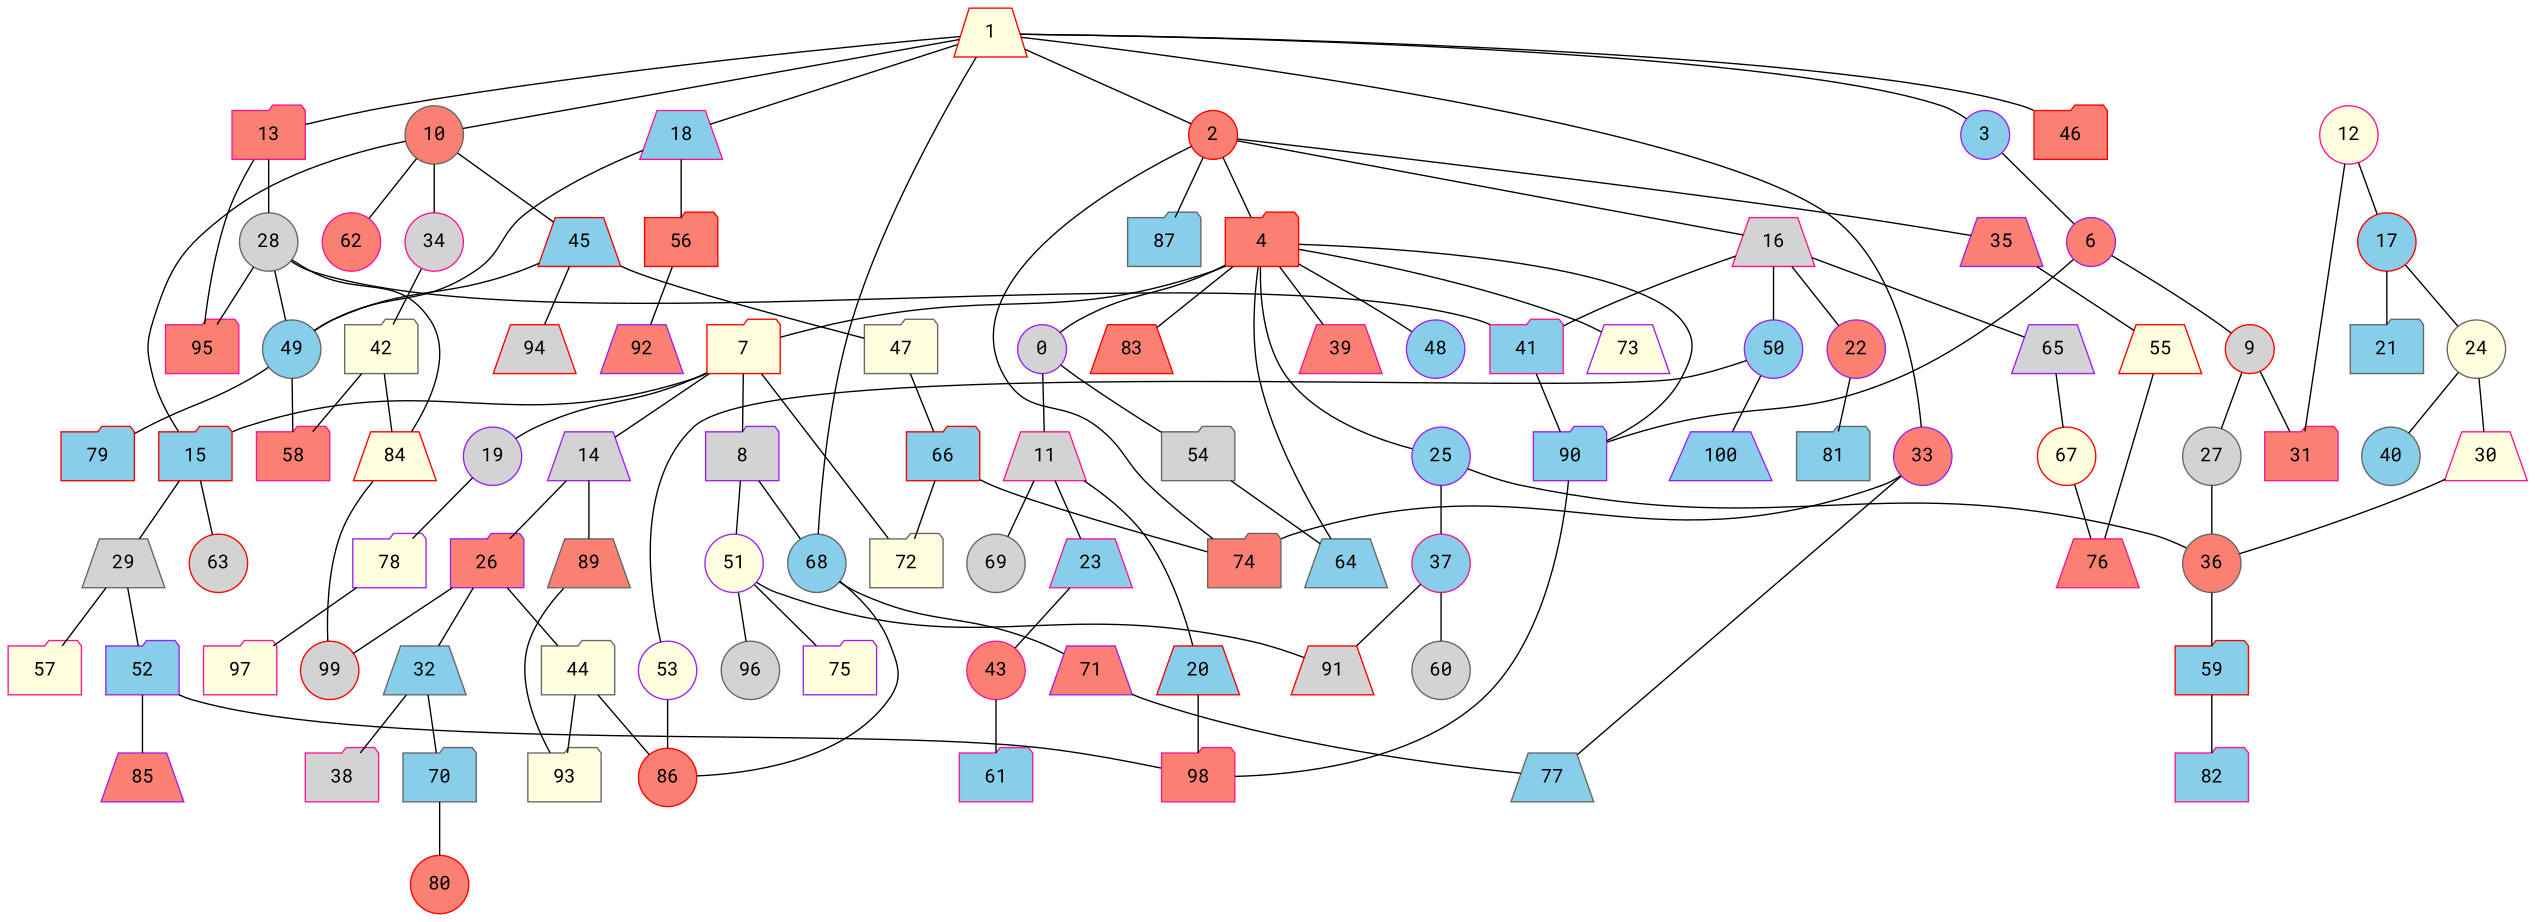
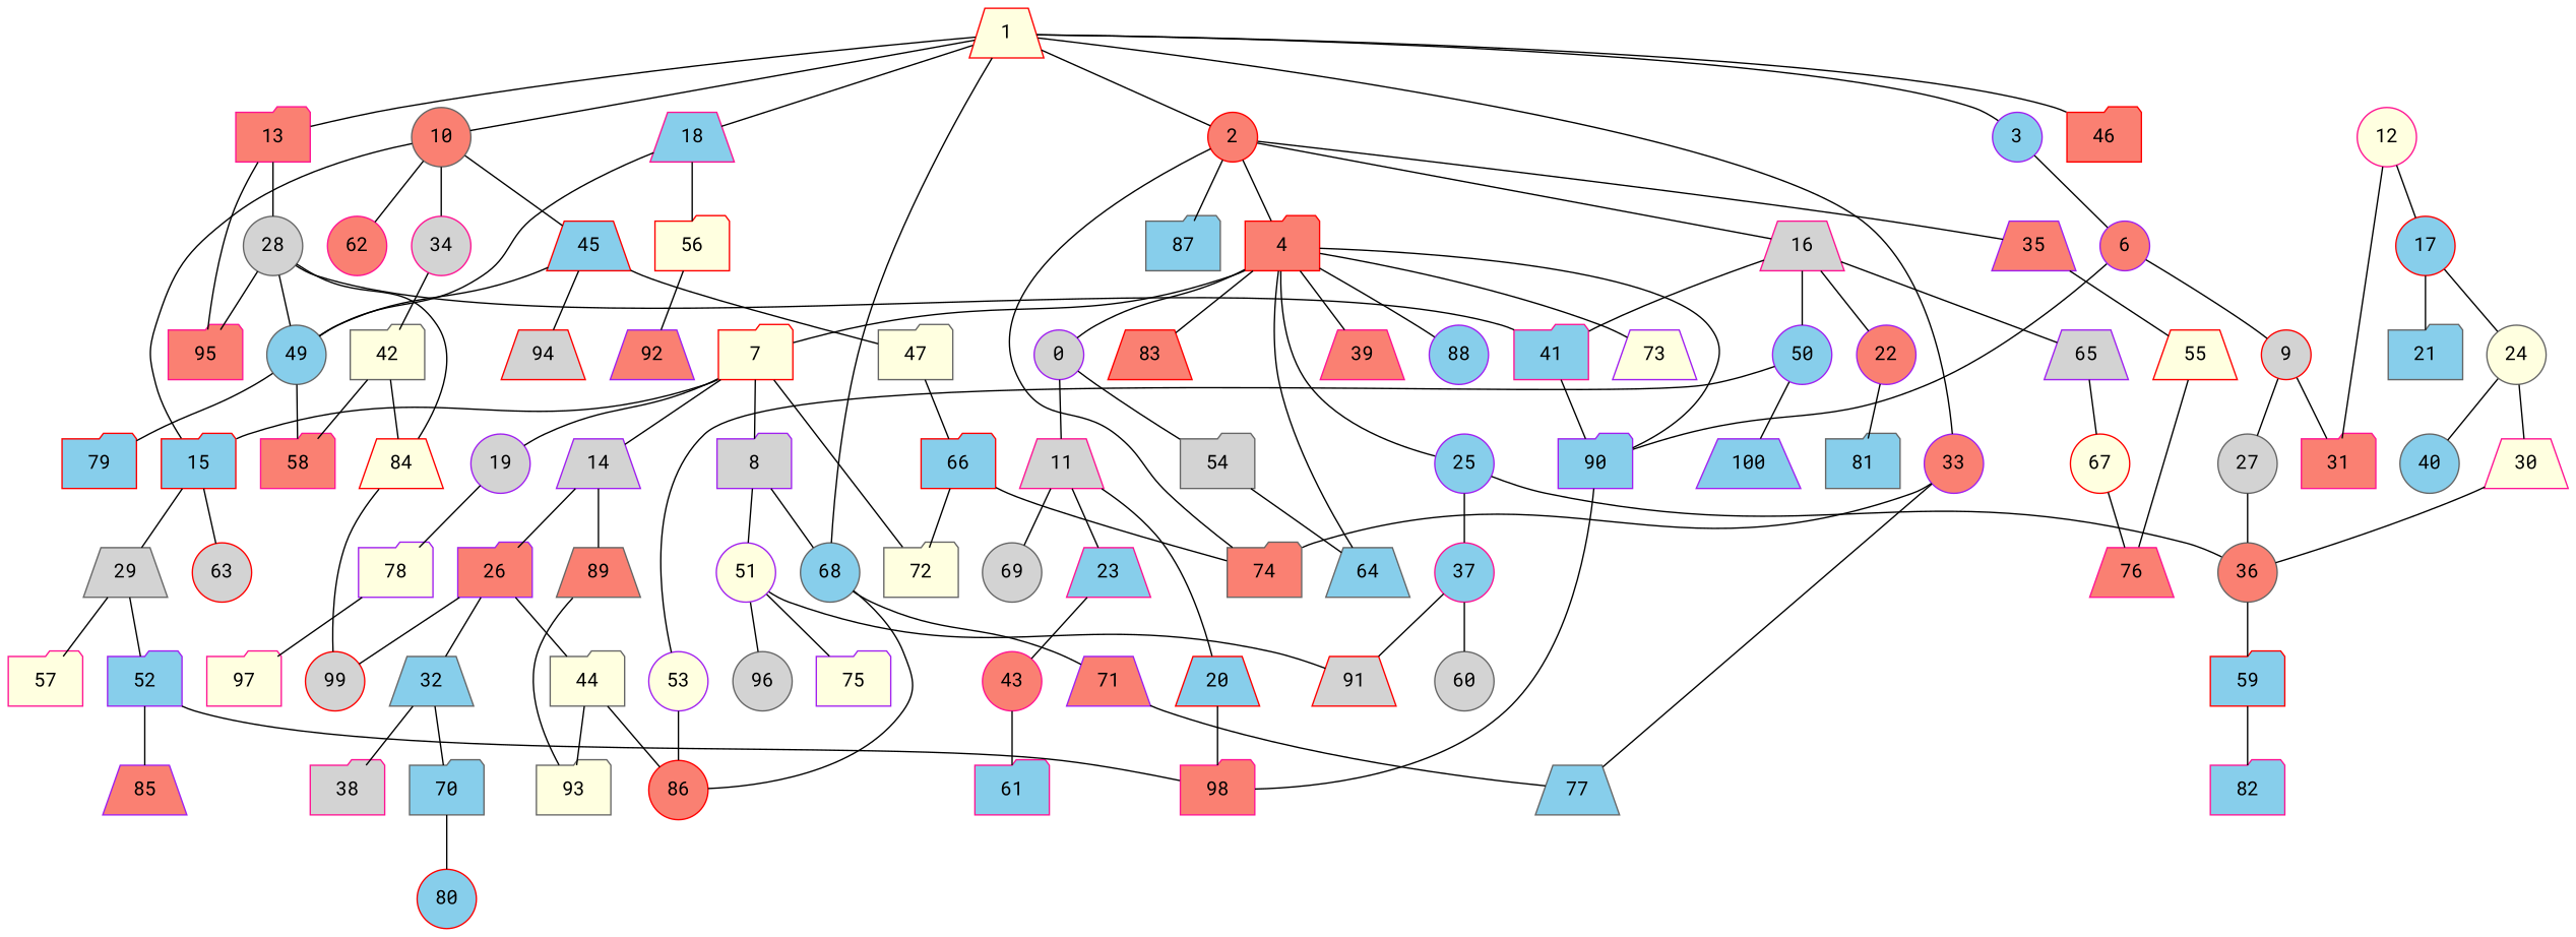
  graph {
    fontname="Roboto Mono"
    node [color=gray40 fillcolor=skyblue fontname="Roboto Mono" shape=folder style=filled]
    edge [fontname="Roboto Mono"]
    1 [color=red fillcolor=lightyellow shape=trapezium]
    2 [color=red fillcolor=salmon shape=circle]
    3 [color=purple shape=circle]
    10 [fillcolor=salmon shape=circle]
    13 [color=deeppink fillcolor=salmon]
    18 [color=deeppink shape=trapezium]
    33 [color=purple fillcolor=salmon shape=circle]
    46 [color=red fillcolor=salmon]
    68 [shape=circle]
    4 [color=red fillcolor=salmon]
    16 [color=deeppink fillcolor=lightgrey shape=trapezium]
    35 [color=purple fillcolor=salmon shape=trapezium]
    74 [fillcolor=salmon]
    87
    6 [color=purple fillcolor=salmon shape=circle]
    15 [color=red]
    34 [color=deeppink fillcolor=lightgrey shape=circle]
    45 [color=red shape=trapezium]
    62 [color=deeppink fillcolor=salmon shape=circle]
    28 [fillcolor=lightgrey shape=circle]
    95 [color=deeppink fillcolor=salmon]
    49 [shape=circle]
-   56 [color=red fillcolor=salmon]
+   56 [color=red fillcolor=lightyellow]
    77 [shape=trapezium]
    86 [color=red fillcolor=salmon shape=circle]
    71 [color=purple fillcolor=salmon shape=trapezium]
    n27 [color=purple fillcolor=lightgrey label=0 shape=circle]
    7 [color=red fillcolor=lightyellow]
    25 [color=purple shape=circle]
    39 [color=deeppink fillcolor=salmon shape=trapezium]
-   48 [color=purple shape=circle]
+   48 [color=purple shape=circle label=88]
    64 [shape=trapezium]
    73 [color=purple fillcolor=lightyellow shape=trapezium]
    83 [color=red fillcolor=salmon shape=trapezium]
    90 [color=purple]
    22 [color=purple fillcolor=salmon shape=circle]
    41 [color=deeppink]
    50 [color=purple shape=circle]
    65 [color=purple fillcolor=lightgrey shape=trapezium]
    55 [color=red fillcolor=lightyellow shape=trapezium]
    9 [color=red fillcolor=lightgrey shape=circle]
    11 [color=deeppink fillcolor=lightgrey shape=trapezium]
    54 [fillcolor=lightgrey]
    8 [color=purple fillcolor=lightgrey]
    14 [color=purple fillcolor=lightgrey shape=trapezium]
    19 [color=purple fillcolor=lightgrey shape=circle]
    72 [fillcolor=lightyellow]
    36 [fillcolor=salmon shape=circle]
    37 [color=deeppink shape=circle]
    98 [color=deeppink fillcolor=salmon]
    20 [color=red shape=trapezium]
    23 [color=deeppink shape=trapezium]
    69 [fillcolor=lightgrey shape=circle]
    27 [fillcolor=lightgrey shape=circle]
    31 [color=deeppink fillcolor=salmon]
    51 [color=purple fillcolor=lightyellow shape=circle]
    26 [color=purple fillcolor=salmon]
    89 [fillcolor=salmon shape=trapezium]
    29 [fillcolor=lightgrey shape=trapezium]
    63 [color=red fillcolor=lightgrey shape=circle]
    78 [color=purple fillcolor=lightyellow]
    91 [color=red fillcolor=lightgrey shape=trapezium]
    75 [color=purple fillcolor=lightyellow]
    96 [fillcolor=lightgrey shape=circle]
    12 [color=deeppink fillcolor=lightyellow shape=circle]
    17 [color=red shape=circle]
    42 [fillcolor=lightyellow]
    47 [fillcolor=lightyellow]
    94 [color=red fillcolor=lightgrey shape=trapezium]
    43 [color=deeppink fillcolor=salmon shape=circle]
    21
    24 [fillcolor=lightyellow shape=circle]
    84 [color=red fillcolor=lightyellow shape=trapezium]
    32 [shape=trapezium]
    44 [fillcolor=lightyellow]
    99 [color=red fillcolor=lightgrey shape=circle]
    93 [fillcolor=lightyellow]
    52 [color=purple]
    57 [color=deeppink fillcolor=lightyellow]
    81
    53 [color=purple fillcolor=lightyellow shape=circle]
    100 [color=purple shape=trapezium]
    67 [color=red fillcolor=lightyellow shape=circle]
    30 [color=deeppink fillcolor=lightyellow shape=trapezium]
    40 [shape=circle]
    58 [color=deeppink fillcolor=salmon]
    79 [color=red]
    92 [color=purple fillcolor=salmon shape=trapezium]
    97 [color=deeppink fillcolor=lightyellow]
    61 [color=deeppink]
    59 [color=red]
    60 [fillcolor=lightgrey shape=circle]
    38 [color=deeppink fillcolor=lightgrey]
    70
    85 [color=purple fillcolor=salmon shape=trapezium]
-   80 [color=red fillcolor=salmon shape=circle]
+   80 [color=red shape=circle]
    76 [color=deeppink fillcolor=salmon shape=trapezium]
    82 [color=deeppink]
    66 [color=red]
    1 -- 2
    1 -- 3
    1 -- 10
    1 -- 13
    1 -- 18
    1 -- 33
    1 -- 46
    1 -- 68
    2 -- 4
    2 -- 16
    2 -- 35
    2 -- 74
    2 -- 87
    3 -- 6
    10 -- 15
    10 -- 34
    10 -- 45
    10 -- 62
    13 -- 28
    13 -- 95
    18 -- 49
    18 -- 56
    33 -- 74
    33 -- 77
    68 -- 86
    68 -- 71
    4 -- n27
    4 -- 7
    4 -- 25
    4 -- 39
    4 -- 48
    4 -- 64
    4 -- 73
    4 -- 83
    4 -- 90
    16 -- 22
    16 -- 41
    16 -- 50
    16 -- 65
    35 -- 55
    6 -- 90
    6 -- 9
    15 -- 29
    15 -- 63
    34 -- 42
    45 -- 49
    45 -- 47
    45 -- 94
    28 -- 95
    28 -- 49
    28 -- 41
    28 -- 84
    49 -- 58
    49 -- 79
    56 -- 92
    71 -- 77
    n27 -- 11
    n27 -- 54
    7 -- 15
    7 -- 8
    7 -- 14
    7 -- 19
    7 -- 72
    25 -- 36
    25 -- 37
    90 -- 98
    22 -- 81
    41 -- 90
    50 -- 53
    50 -- 100
    65 -- 67
    55 -- 76
    9 -- 27
    9 -- 31
    11 -- 20
    11 -- 23
    11 -- 69
    54 -- 64
    8 -- 68
    8 -- 51
    14 -- 26
    14 -- 89
    19 -- 78
    36 -- 59
    37 -- 91
    37 -- 60
    20 -- 98
    23 -- 43
    27 -- 36
    51 -- 91
    51 -- 75
    51 -- 96
    26 -- 32
    26 -- 44
    26 -- 99
    89 -- 93
    29 -- 52
    29 -- 57
    78 -- 97
    12 -- 31
    12 -- 17
    17 -- 21
    17 -- 24
    42 -- 84
    42 -- 58
    47 -- 66
    43 -- 61
    24 -- 30
    24 -- 40
    84 -- 99
    32 -- 38
    32 -- 70
    44 -- 86
    44 -- 93
    52 -- 98
    52 -- 85
    53 -- 86
    67 -- 76
    30 -- 36
    59 -- 82
    70 -- 80
    66 -- 74
    66 -- 72
  }
